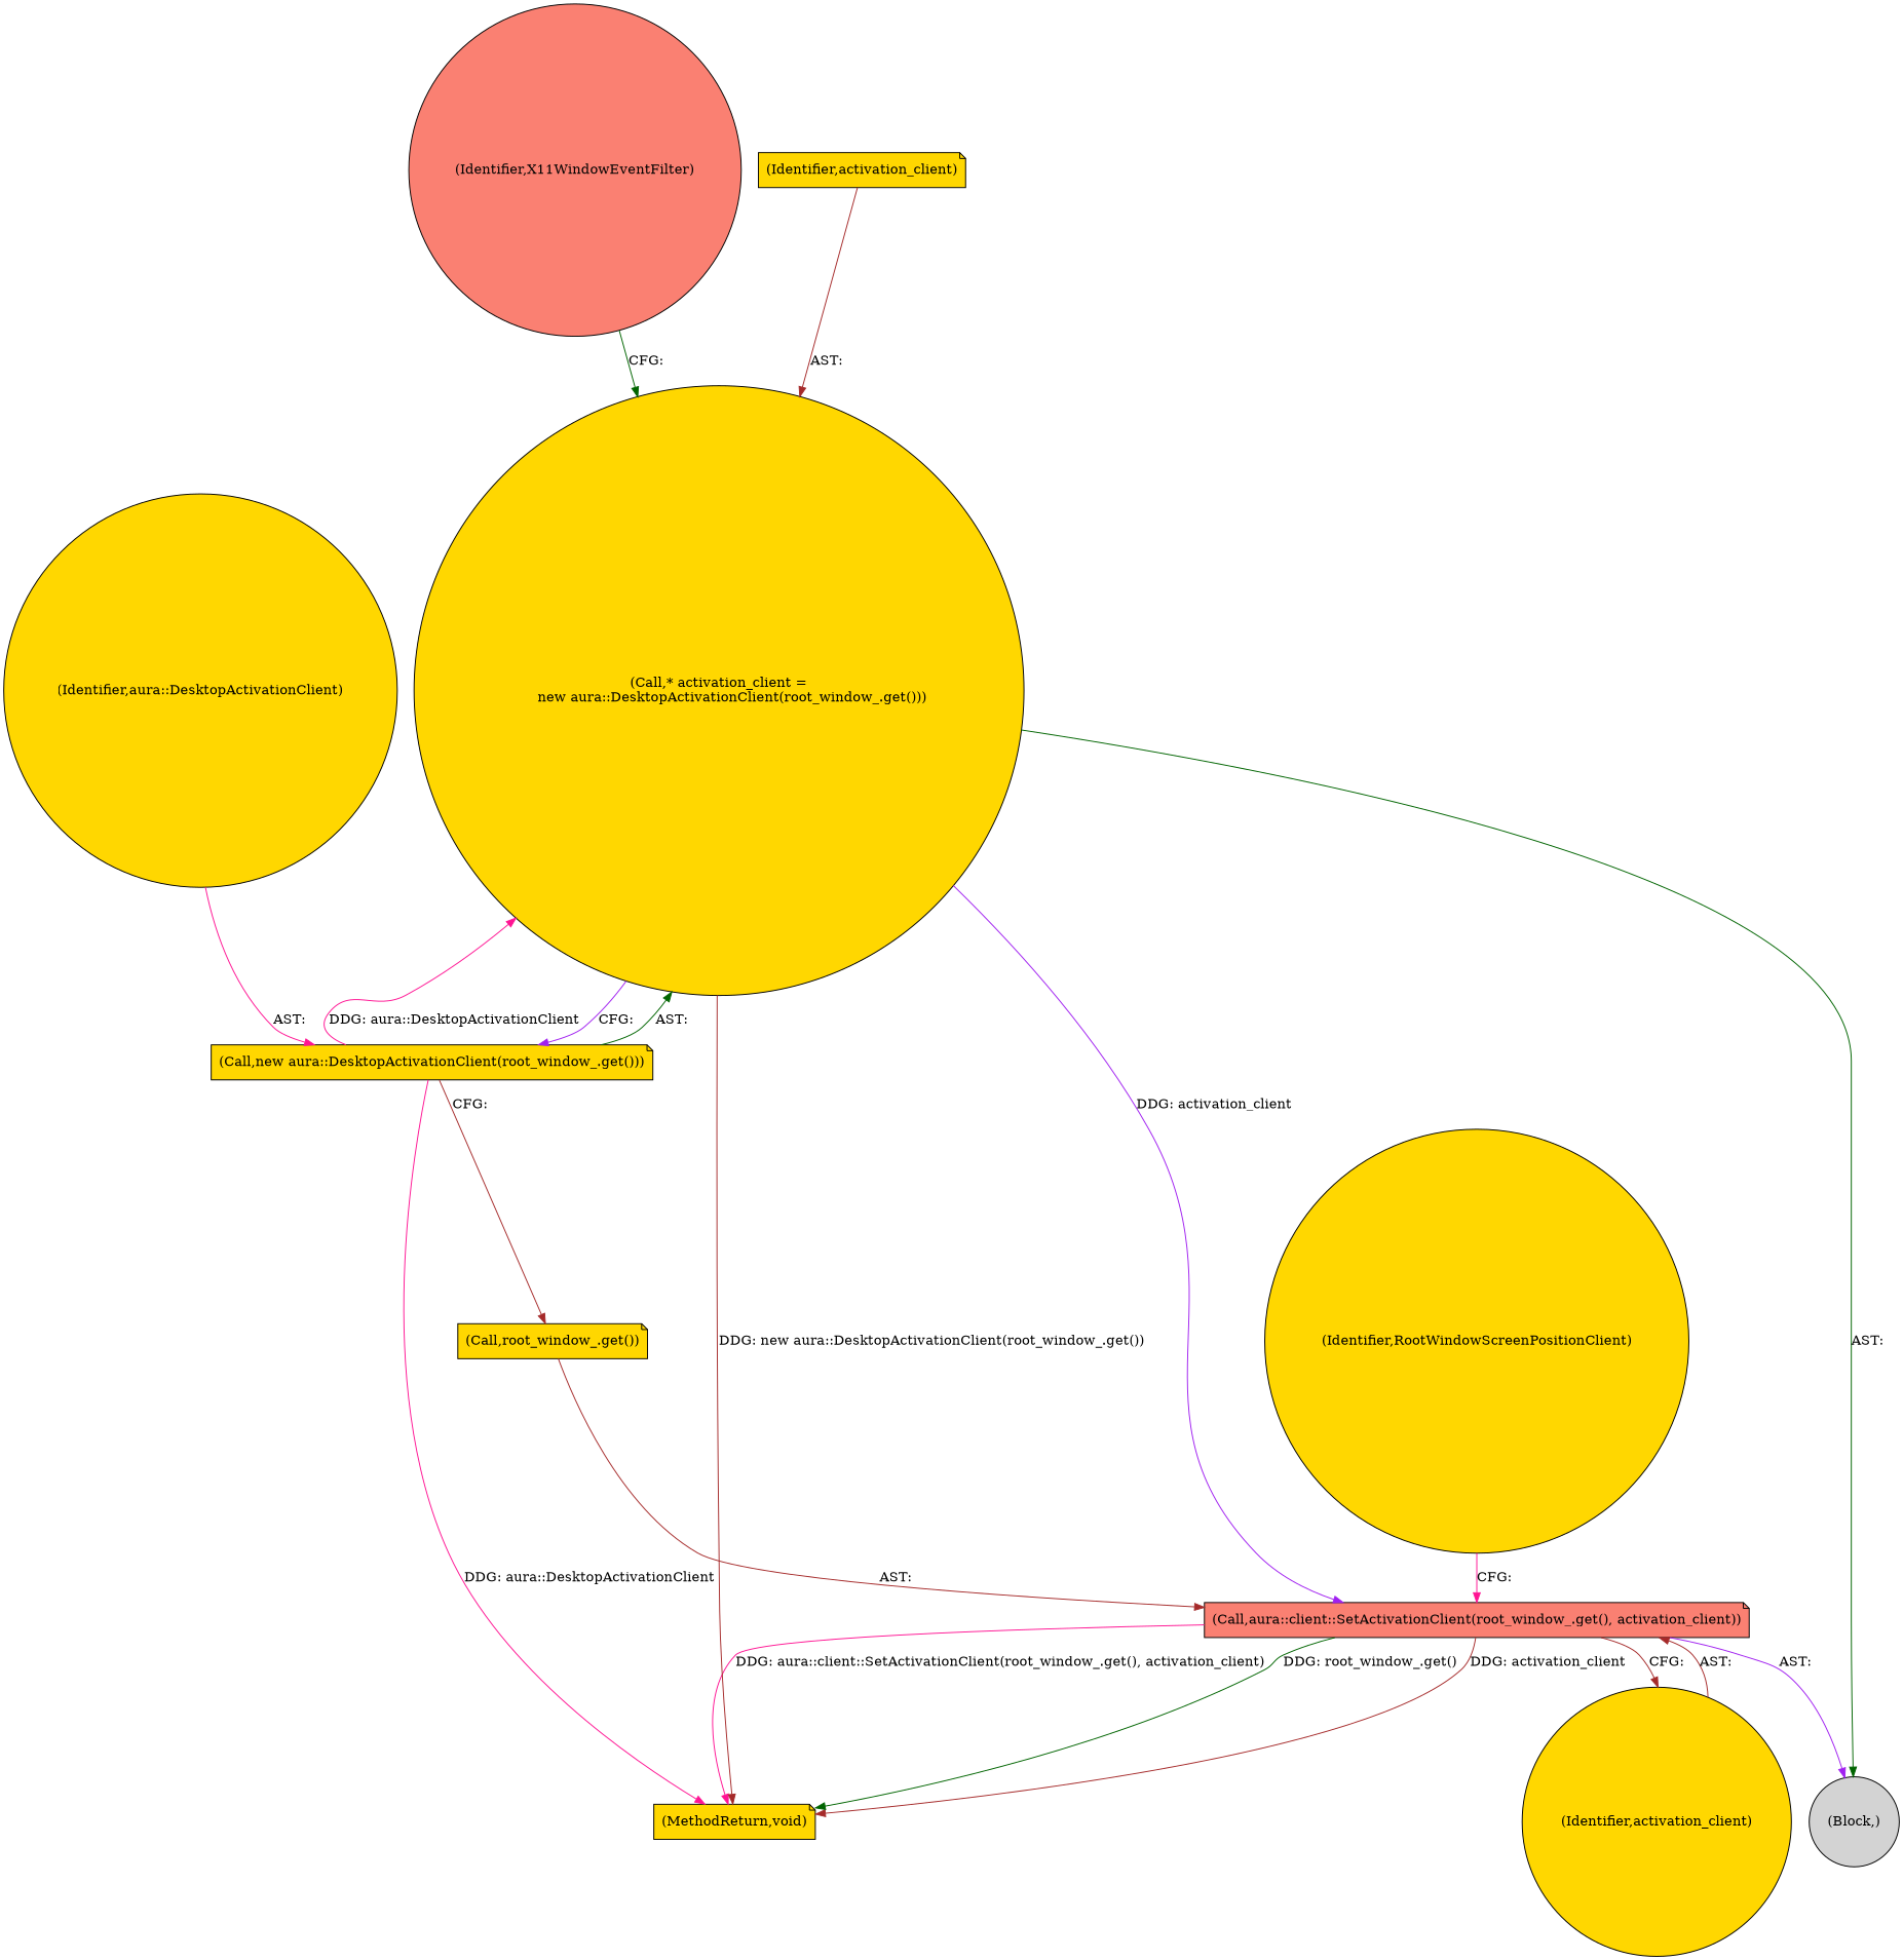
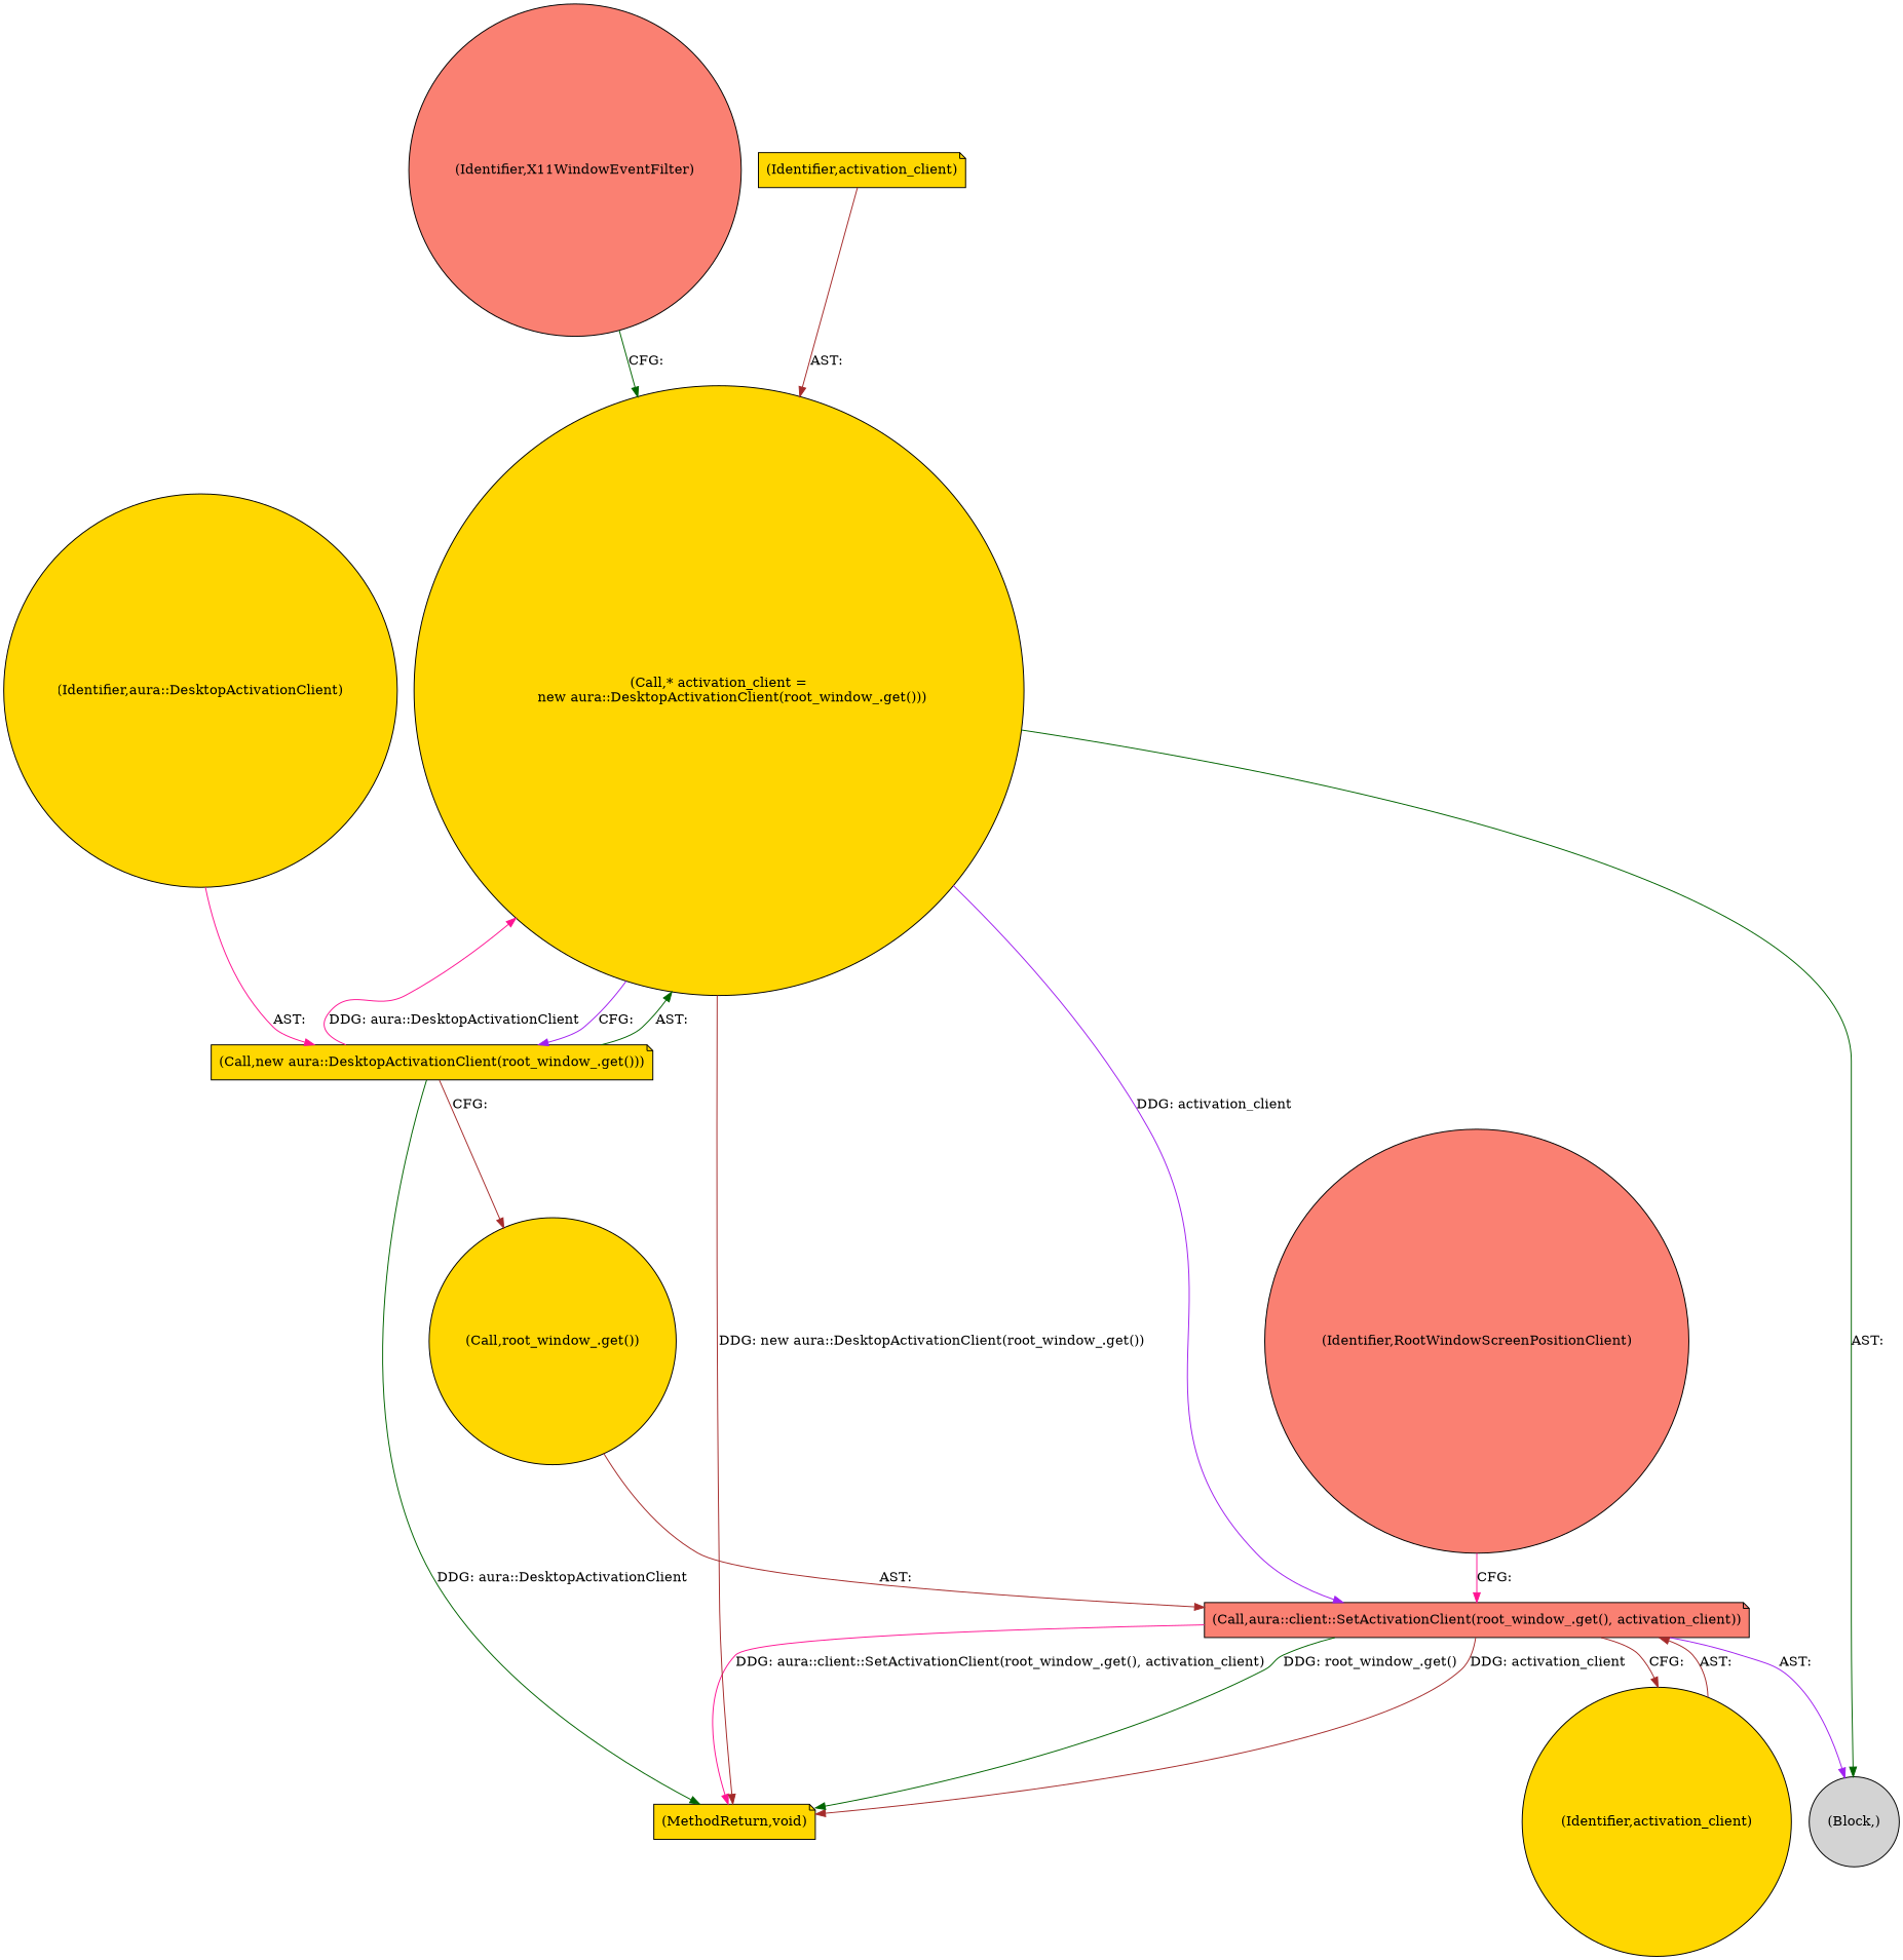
  digraph {
    node [fillcolor=gold shape=circle style=filled]
    edge [color=brown]
    n1 [fillcolor=salmon label="(Call,aura::client::SetActivationClient(root_window_.get(), activation_client))" shape=note]
    n2 [fillcolor=lightgrey label="(Block,)"]
    n3 [label="(Identifier,activation_client)"]
    n4 [label="(MethodReturn,void)" shape=note]
    n5 [label="(Call,* activation_client =\n      new aura::DesktopActivationClient(root_window_.get()))"]
    n6 [label="(Call,new aura::DesktopActivationClient(root_window_.get()))" shape=note]
-   n7 [label="(Call,root_window_.get())" shape=note]
+   n7 [label="(Call,root_window_.get())"]
    n8 [label="(Identifier,aura::DesktopActivationClient)"]
    n9 [fillcolor=salmon label="(Identifier,X11WindowEventFilter)"]
    n10 [label="(Identifier,activation_client)" shape=note]
-   n11 [label="(Identifier,RootWindowScreenPositionClient)"]
+   n11 [fillcolor=salmon label="(Identifier,RootWindowScreenPositionClient)"]
    n1 -> n2 [color=purple label="AST: "]
    n1 -> n3 [label="CFG: "]
    n1 -> n4 [label="DDG: activation_client"]
    n1 -> n4 [color=deeppink label="DDG: aura::client::SetActivationClient(root_window_.get(), activation_client)"]
    n1 -> n4 [color=darkgreen label="DDG: root_window_.get()"]
    n3 -> n1 [label="AST: "]
    n5 -> n1 [color=purple label="DDG: activation_client"]
    n5 -> n2 [color=darkgreen label="AST: "]
    n5 -> n4 [label="DDG: new aura::DesktopActivationClient(root_window_.get())"]
    n5 -> n6 [color=purple label="CFG: "]
-   n6 -> n4 [color=deeppink label="DDG: aura::DesktopActivationClient"]
+   n6 -> n4 [color=darkgreen label="DDG: aura::DesktopActivationClient"]
    n6 -> n5 [color=darkgreen label="AST: "]
    n6 -> n5 [color=deeppink label="DDG: aura::DesktopActivationClient"]
    n6 -> n7 [label="CFG: "]
    n7 -> n1 [label="AST: "]
    n8 -> n6 [color=deeppink label="AST: "]
    n9 -> n5 [color=darkgreen label="CFG: "]
    n10 -> n5 [label="AST: "]
    n11 -> n1 [color=deeppink label="CFG: "]
  }
